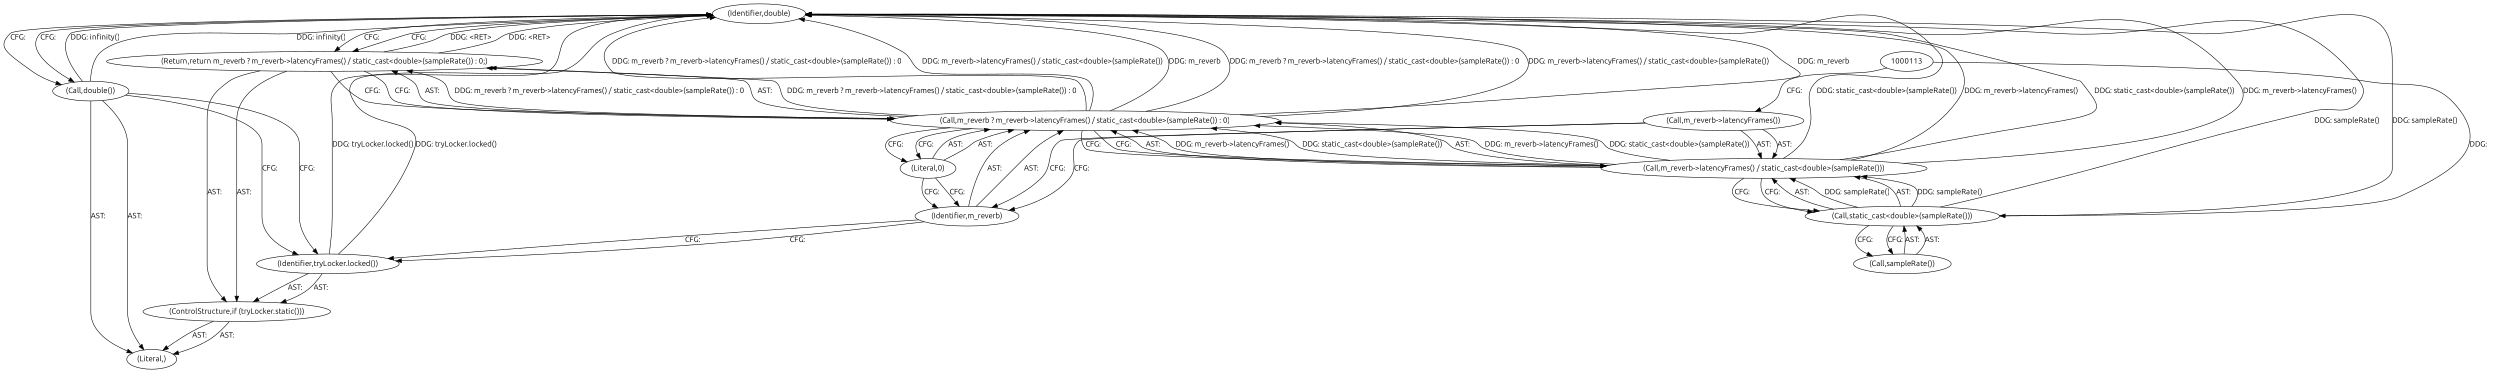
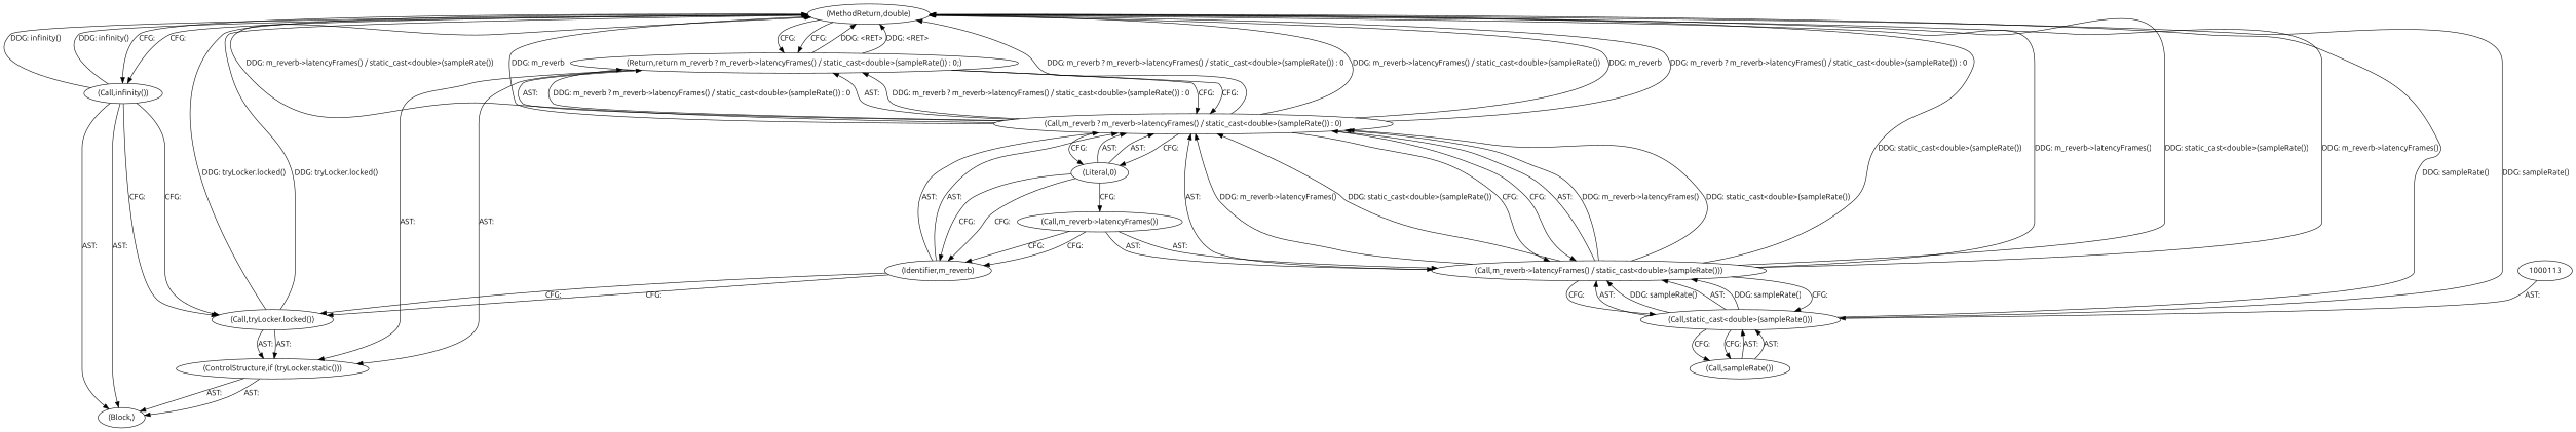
  digraph {
    fontname=Ubuntu
    node [fontname=Ubuntu]
    edge [fontname=Ubuntu]
-   n1 [label="(Identifier,double)"]
+   n1 [label="(MethodReturn,double)"]
    n2 [label="(Return,return m_reverb ? m_reverb->latencyFrames() / static_cast<double>(sampleRate()) : 0;)"]
-   n3 [label="(Call,double())"]
+   n3 [label="(Call,infinity())"]
    n4 [label="(ControlStructure,if (tryLocker.static()))"]
    n5 [label="(Call,m_reverb ? m_reverb->latencyFrames() / static_cast<double>(sampleRate()) : 0)"]
-   n6 [label="(Literal,)"]
-   n7 [label="(Identifier,tryLocker.locked())"]
+   n6 [label="(Block,)"]
+   n7 [label="(Call,tryLocker.locked())"]
    n8 [label="(Call,m_reverb->latencyFrames() / static_cast<double>(sampleRate()))"]
    n9 [label="(Literal,0)"]
    n10 [label="(Call,static_cast<double>(sampleRate()))"]
    n11 [label="(Identifier,m_reverb)"]
    n12 [label="(Call,sampleRate())"]
    n13 [label="(Call,m_reverb->latencyFrames())"]
    1000113
    n1 -> n2 [label="CFG: "]
    n1 -> n2 [label="CFG: "]
    n1 -> n3 [label="CFG: "]
    n1 -> n3 [label="CFG: "]
    n2 -> n1 [label="DDG: <RET>"]
    n2 -> n1 [label="DDG: <RET>"]
    n2 -> n4 [label="AST: "]
    n2 -> n4 [label="AST: "]
    n2 -> n5 [label="CFG: "]
    n2 -> n5 [label="CFG: "]
    n3 -> n1 [label="DDG: infinity()"]
    n3 -> n1 [label="DDG: infinity()"]
    n3 -> n6 [label="AST: "]
    n3 -> n6 [label="AST: "]
    n3 -> n7 [label="CFG: "]
    n3 -> n7 [label="CFG: "]
    n4 -> n6 [label="AST: "]
    n4 -> n6 [label="AST: "]
    n5 -> n1 [label="DDG: m_reverb ? m_reverb->latencyFrames() / static_cast<double>(sampleRate()) : 0"]
    n5 -> n1 [label="DDG: m_reverb->latencyFrames() / static_cast<double>(sampleRate())"]
    n5 -> n1 [label="DDG: m_reverb"]
    n5 -> n1 [label="DDG: m_reverb ? m_reverb->latencyFrames() / static_cast<double>(sampleRate()) : 0"]
    n5 -> n1 [label="DDG: m_reverb->latencyFrames() / static_cast<double>(sampleRate())"]
    n5 -> n1 [label="DDG: m_reverb"]
    n5 -> n2 [label="AST: "]
    n5 -> n2 [label="DDG: m_reverb ? m_reverb->latencyFrames() / static_cast<double>(sampleRate()) : 0"]
    n5 -> n2 [label="AST: "]
    n5 -> n2 [label="DDG: m_reverb ? m_reverb->latencyFrames() / static_cast<double>(sampleRate()) : 0"]
    n5 -> n8 [label="CFG: "]
    n5 -> n8 [label="CFG: "]
    n5 -> n9 [label="CFG: "]
    n5 -> n9 [label="CFG: "]
    n7 -> n1 [label="DDG: tryLocker.locked()"]
    n7 -> n1 [label="DDG: tryLocker.locked()"]
    n7 -> n4 [label="AST: "]
    n7 -> n4 [label="AST: "]
    n8 -> n1 [label="DDG: static_cast<double>(sampleRate())"]
    n8 -> n1 [label="DDG: m_reverb->latencyFrames()"]
    n8 -> n1 [label="DDG: static_cast<double>(sampleRate())"]
    n8 -> n1 [label="DDG: m_reverb->latencyFrames()"]
    n8 -> n5 [label="AST: "]
    n8 -> n5 [label="DDG: m_reverb->latencyFrames()"]
    n8 -> n5 [label="DDG: static_cast<double>(sampleRate())"]
    n8 -> n5 [label="AST: "]
    n8 -> n5 [label="DDG: m_reverb->latencyFrames()"]
    n8 -> n5 [label="DDG: static_cast<double>(sampleRate())"]
    n8 -> n10 [label="CFG: "]
    n8 -> n10 [label="CFG: "]
    n9 -> n5 [label="AST: "]
    n9 -> n5 [label="AST: "]
    n9 -> n11 [label="CFG: "]
    n9 -> n11 [label="CFG: "]
    n10 -> n1 [label="DDG: sampleRate()"]
    n10 -> n1 [label="DDG: sampleRate()"]
    n10 -> n8 [label="AST: "]
    n10 -> n8 [label="DDG: sampleRate()"]
    n10 -> n8 [label="AST: "]
    n10 -> n8 [label="DDG: sampleRate()"]
    n10 -> n12 [label="CFG: "]
    n10 -> n12 [label="CFG: "]
    n11 -> n5 [label="AST: "]
    n11 -> n5 [label="AST: "]
    n11 -> n7 [label="CFG: "]
    n11 -> n7 [label="CFG: "]
    n12 -> n10 [label="AST: "]
    n12 -> n10 [label="AST: "]
    n13 -> n8 [label="AST: "]
    n13 -> n8 [label="AST: "]
    n13 -> n11 [label="CFG: "]
    n13 -> n11 [label="CFG: "]
-   1000113 -> n10 [label="DDG: "]
-   1000113 -> n13 [label="CFG: "]
+   1000113 -> n10 [label="AST: "]
+   n9 -> n13 [label="CFG: "]
  }
